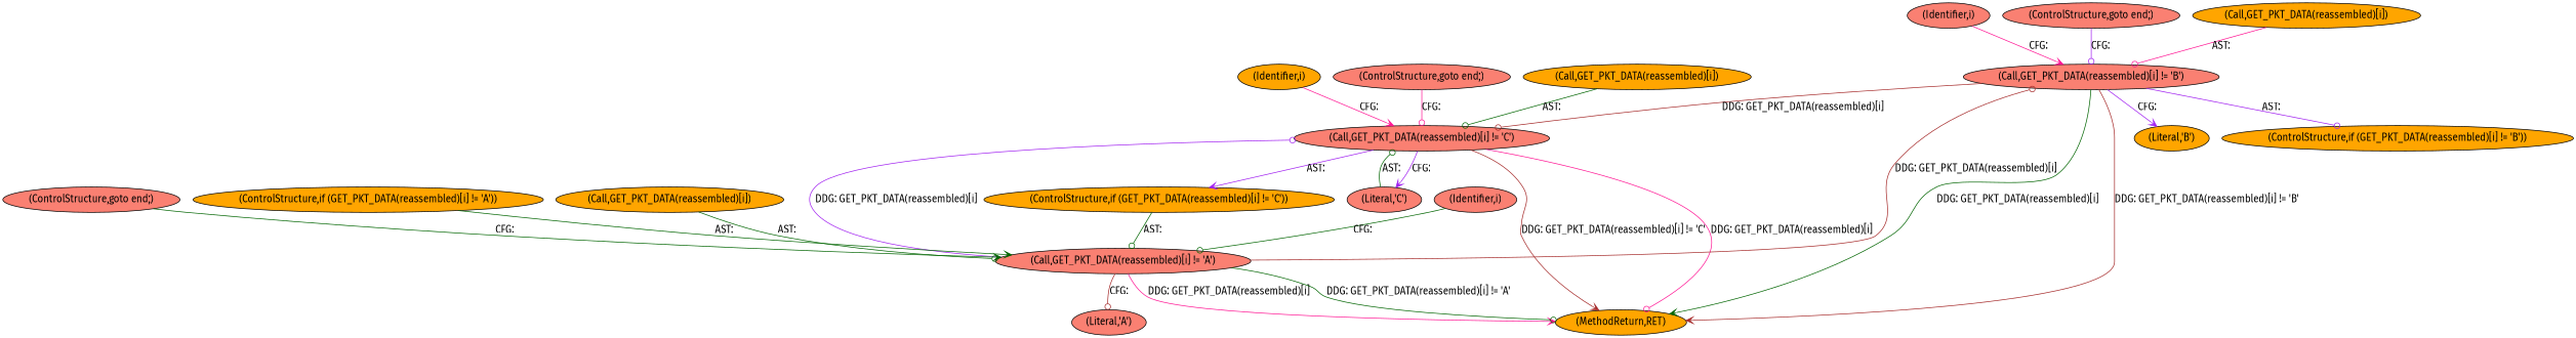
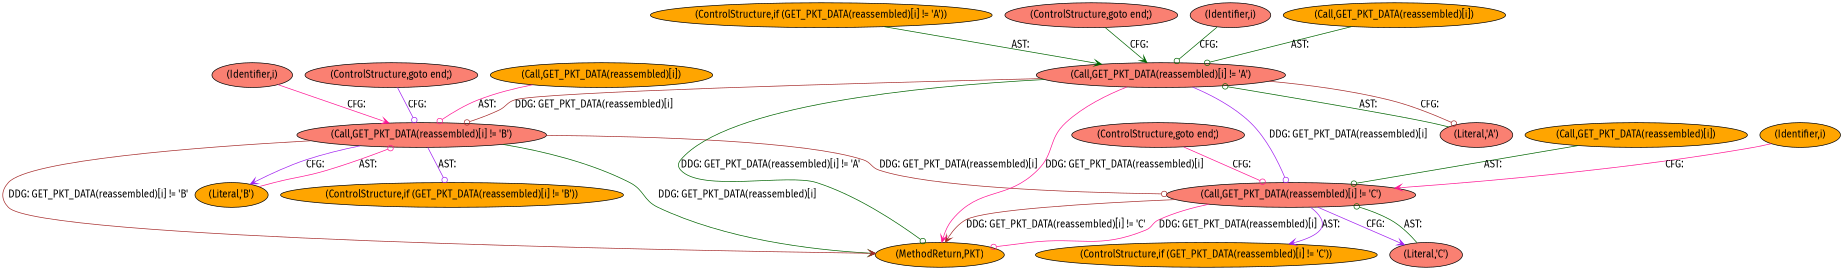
  digraph {
    fontname="Fira Sans"
    node [fillcolor=salmon fontname="Fira Sans" style=filled]
    edge [arrowhead=odot color=darkgreen fontname="Fira Sans"]
    n1 [label="(Call,GET_PKT_DATA(reassembled)[i] != 'B')"]
    n2 [label="(Call,GET_PKT_DATA(reassembled)[i] != 'C')"]
    n3 [fillcolor=orange label="(Literal,'B')"]
    n4 [fillcolor=orange label="(ControlStructure,if (GET_PKT_DATA(reassembled)[i] != 'B'))"]
-   n5 [fillcolor=orange label="(MethodReturn,RET)"]
+   n5 [fillcolor=orange label="(MethodReturn,PKT)"]
    n6 [label="(Literal,'C')"]
    n7 [fillcolor=orange label="(ControlStructure,if (GET_PKT_DATA(reassembled)[i] != 'C'))"]
    n8 [label="(Call,GET_PKT_DATA(reassembled)[i] != 'A')"]
    n9 [label="(Literal,'A')"]
    n10 [fillcolor=orange label="(ControlStructure,if (GET_PKT_DATA(reassembled)[i] != 'A'))"]
    n11 [label="(Identifier,i)"]
    n12 [label="(ControlStructure,goto end;)"]
    n13 [label="(Identifier,i)"]
    n14 [label="(ControlStructure,goto end;)"]
    n15 [fillcolor=orange label="(Call,GET_PKT_DATA(reassembled)[i])"]
    n16 [fillcolor=orange label="(Call,GET_PKT_DATA(reassembled)[i])"]
    n17 [label="(ControlStructure,goto end;)"]
    n18 [fillcolor=orange label="(Identifier,i)"]
    n19 [fillcolor=orange label="(Call,GET_PKT_DATA(reassembled)[i])"]
    n1 -> n2 [color=brown label="DDG: GET_PKT_DATA(reassembled)[i]"]
    n1 -> n3 [arrowhead=vee color=purple label="CFG: "]
    n1 -> n4 [color=purple label="AST: "]
    n1 -> n5 [arrowhead=vee label="DDG: GET_PKT_DATA(reassembled)[i]"]
    n1 -> n5 [arrowhead=vee color=brown label="DDG: GET_PKT_DATA(reassembled)[i] != 'B'"]
    n2 -> n5 [arrowhead=vee color=brown label="DDG: GET_PKT_DATA(reassembled)[i] != 'C'"]
    n2 -> n5 [color=deeppink label="DDG: GET_PKT_DATA(reassembled)[i]"]
    n2 -> n6 [arrowhead=vee color=purple label="CFG: "]
    n2 -> n7 [arrowhead=vee color=purple label="AST: "]
+   n3 -> n1 [color=deeppink label="AST: "]
    n6 -> n2 [label="AST: "]
    n8 -> n1 [color=brown label="DDG: GET_PKT_DATA(reassembled)[i]"]
    n8 -> n2 [color=purple label="DDG: GET_PKT_DATA(reassembled)[i]"]
    n8 -> n5 [arrowhead=vee color=deeppink label="DDG: GET_PKT_DATA(reassembled)[i]"]
    n8 -> n5 [label="DDG: GET_PKT_DATA(reassembled)[i] != 'A'"]
    n8 -> n9 [color=brown label="CFG: "]
-   n7 -> n8 [label="AST: "]
+   n9 -> n8 [label="AST: "]
    n10 -> n8 [arrowhead=vee label="AST: "]
    n11 -> n1 [arrowhead=vee color=deeppink label="CFG: "]
    n12 -> n8 [arrowhead=vee label="CFG: "]
    n13 -> n8 [label="CFG: "]
    n14 -> n2 [color=deeppink label="CFG: "]
    n15 -> n2 [label="AST: "]
    n16 -> n8 [label="AST: "]
    n17 -> n1 [color=purple label="CFG: "]
    n18 -> n2 [arrowhead=vee color=deeppink label="CFG: "]
    n19 -> n1 [color=deeppink label="AST: "]
  }
